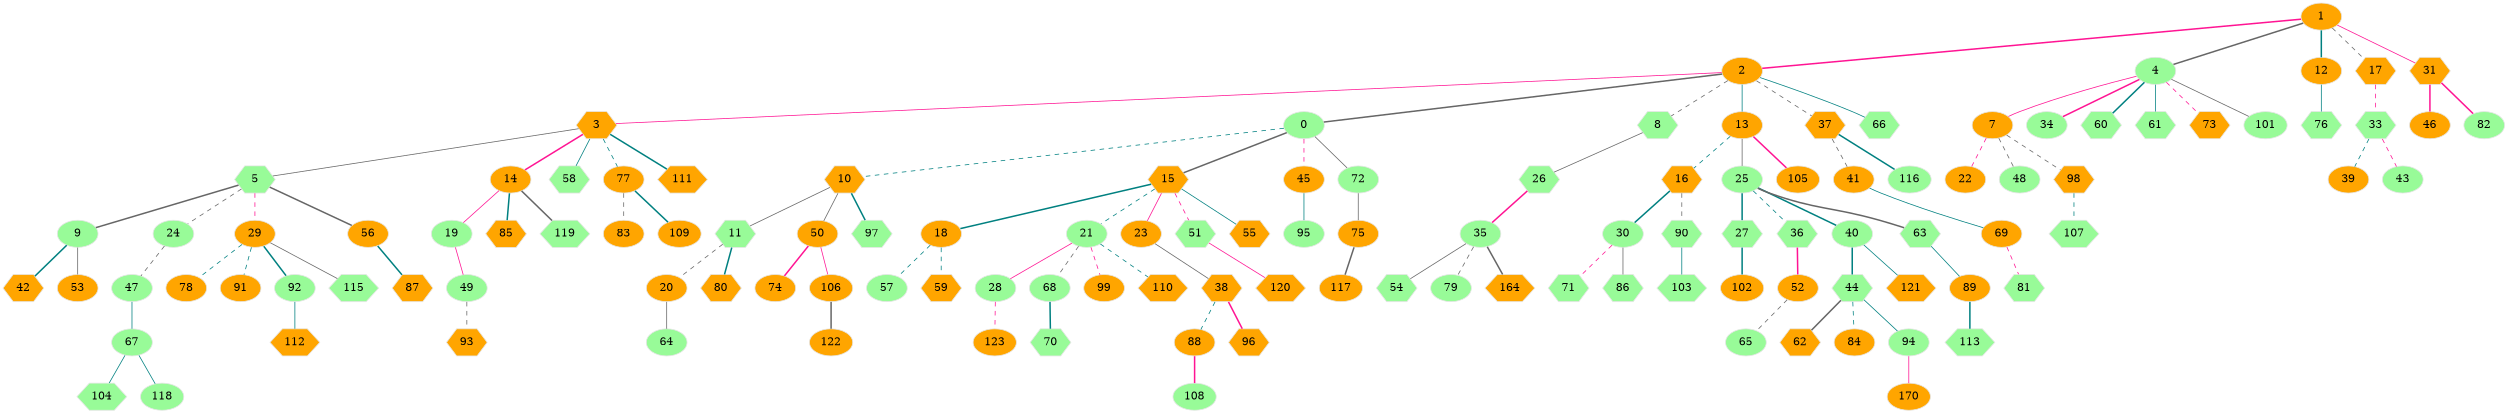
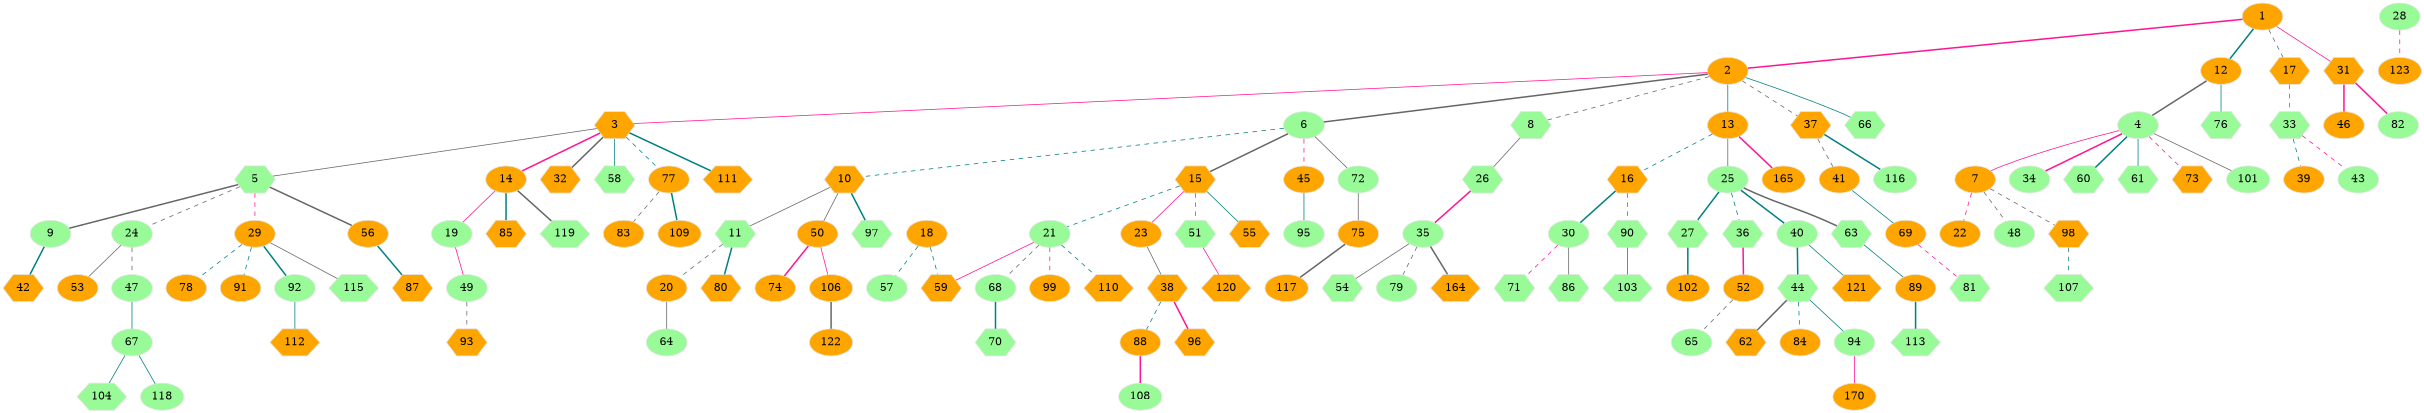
  graph {
    node [color=gray90 fillcolor=orange shape=ellipse style=filled]
    edge [color=teal style=bold]
    1
    2
    4 [fillcolor=palegreen]
    12
    17 [shape=hexagon]
    31 [shape=hexagon]
    3 [shape=hexagon]
-   6 [fillcolor=palegreen label=0]
+   6 [fillcolor=palegreen]
    8 [fillcolor=palegreen shape=hexagon]
    13
    37 [shape=hexagon]
    66 [fillcolor=palegreen shape=hexagon]
    7
    34 [fillcolor=palegreen]
    60 [fillcolor=palegreen shape=hexagon]
    61 [fillcolor=palegreen shape=hexagon]
    73 [shape=hexagon]
    101 [fillcolor=palegreen]
    76 [fillcolor=palegreen shape=hexagon]
    33 [fillcolor=palegreen shape=hexagon]
    46
    82 [fillcolor=palegreen]
    5 [fillcolor=palegreen shape=hexagon]
    14
+   32 [shape=hexagon]
    58 [fillcolor=palegreen shape=hexagon]
    77
    111 [shape=hexagon]
    10 [shape=hexagon]
    15 [shape=hexagon]
    45
    72 [fillcolor=palegreen]
    26 [fillcolor=palegreen shape=hexagon]
    16 [shape=hexagon]
    25 [fillcolor=palegreen]
-   105
+   105 [label=165]
    41
    116 [fillcolor=palegreen]
    9 [fillcolor=palegreen]
    24 [fillcolor=palegreen]
    29
    56
    19 [fillcolor=palegreen]
    85 [shape=hexagon]
    119 [fillcolor=palegreen shape=hexagon]
    83
    109
    22
    48 [fillcolor=palegreen]
    98 [shape=hexagon]
    42 [shape=hexagon]
    53
    47 [fillcolor=palegreen]
    78
    91
    92 [fillcolor=palegreen]
    115 [fillcolor=palegreen shape=hexagon]
    87 [shape=hexagon]
    11 [fillcolor=palegreen shape=hexagon]
    50
    97 [fillcolor=palegreen shape=hexagon]
    18
    21 [fillcolor=palegreen]
    23
    51 [fillcolor=palegreen shape=hexagon]
    55 [shape=hexagon]
    95 [fillcolor=palegreen]
    75
    107 [fillcolor=palegreen shape=hexagon]
    35 [fillcolor=palegreen]
    20
    80 [shape=hexagon]
    74
    106
    64 [fillcolor=palegreen]
    30 [fillcolor=palegreen]
    90 [fillcolor=palegreen shape=hexagon]
    27 [fillcolor=palegreen shape=hexagon]
    36 [fillcolor=palegreen shape=hexagon]
    40 [fillcolor=palegreen]
    63 [fillcolor=palegreen shape=hexagon]
    49 [fillcolor=palegreen]
    57 [fillcolor=palegreen]
    59 [shape=hexagon]
    28 [fillcolor=palegreen]
    68 [fillcolor=palegreen]
    99
    110 [shape=hexagon]
    38 [shape=hexagon]
    120 [shape=hexagon]
    71 [fillcolor=palegreen shape=hexagon]
    86 [fillcolor=palegreen shape=hexagon]
    103 [fillcolor=palegreen shape=hexagon]
    39
    43 [fillcolor=palegreen]
    93 [shape=hexagon]
    123
    70 [fillcolor=palegreen shape=hexagon]
    81 [fillcolor=palegreen shape=hexagon]
    88
    96 [shape=hexagon]
    67 [fillcolor=palegreen]
    102
    52
    44 [fillcolor=palegreen shape=hexagon]
    121 [shape=hexagon]
    89
    54 [fillcolor=palegreen shape=hexagon]
    79 [fillcolor=palegreen]
    n110 [label=164 shape=hexagon]
    112 [shape=hexagon]
    65 [fillcolor=palegreen]
    69
    108 [fillcolor=palegreen]
    62 [shape=hexagon]
    84
    94 [fillcolor=palegreen]
    n118 [label=170]
    104 [fillcolor=palegreen shape=hexagon]
    118 [fillcolor=palegreen]
    122
    113 [fillcolor=palegreen shape=hexagon]
    117
    1 -- 2 [color=deeppink]
-   1 -- 4 [color=gray40]
+   12 -- 4 [color=gray40]
    1 -- 12
    1 -- 17 [color=gray40 style=dashed]
    1 -- 31 [color=deeppink style=solid]
    2 -- 3 [color=deeppink style=solid]
    2 -- 6 [color=gray40]
    2 -- 8 [color=gray40 style=dashed]
    2 -- 13 [style=solid]
    2 -- 37 [color=gray40 style=dashed]
    2 -- 66 [style=solid]
    4 -- 7 [color=deeppink style=solid]
    4 -- 34 [color=deeppink]
    4 -- 60
    4 -- 61 [style=solid]
    4 -- 73 [color=deeppink style=dashed]
    4 -- 101 [color=gray40 style=solid]
    12 -- 76 [style=solid]
    17 -- 33 [color=deeppink style=dashed]
    31 -- 46 [color=deeppink]
    31 -- 82 [color=deeppink]
    3 -- 5 [color=gray40 style=solid]
    3 -- 14 [color=deeppink]
+   3 -- 32 [color=gray40]
    3 -- 58 [style=solid]
    3 -- 77 [style=dashed]
    3 -- 111
    6 -- 10 [style=dashed]
    6 -- 15 [color=gray40]
    6 -- 45 [color=deeppink style=dashed]
    6 -- 72 [color=gray40 style=solid]
    8 -- 26 [color=gray40 style=solid]
    13 -- 16 [style=dashed]
    13 -- 25 [color=gray40 style=solid]
    13 -- 105 [color=deeppink]
    37 -- 41 [color=gray40 style=dashed]
    37 -- 116
    7 -- 22 [color=deeppink style=dashed]
    7 -- 48 [color=gray40 style=dashed]
    7 -- 98 [color=gray40 style=dashed]
    33 -- 39 [style=dashed]
    33 -- 43 [color=deeppink style=dashed]
    5 -- 9 [color=gray40]
    5 -- 24 [color=gray40 style=dashed]
    5 -- 29 [color=deeppink style=dashed]
    5 -- 56 [color=gray40]
    14 -- 19 [color=deeppink style=solid]
    14 -- 85
    14 -- 119 [color=gray40]
    77 -- 83 [color=gray40 style=dashed]
    77 -- 109
    10 -- 11 [color=gray40 style=solid]
    10 -- 50 [color=gray40 style=solid]
    10 -- 97
-   15 -- 18
    15 -- 21 [style=dashed]
    15 -- 23 [color=deeppink style=solid]
    15 -- 51 [color=deeppink style=dashed]
    15 -- 55 [style=solid]
    45 -- 95 [style=solid]
    72 -- 75 [color=gray40 style=solid]
    26 -- 35 [color=deeppink]
    16 -- 30
    16 -- 90 [color=gray40 style=dashed]
    25 -- 27
    25 -- 36 [style=dashed]
    25 -- 40
    25 -- 63 [color=gray40]
    41 -- 69 [style=solid]
    9 -- 42
-   9 -- 53 [color=gray40 style=solid]
+   24 -- 53 [color=gray40 style=solid]
    24 -- 47 [color=gray40 style=dashed]
    29 -- 78 [style=dashed]
    29 -- 91 [style=dashed]
    29 -- 92
    29 -- 115 [color=gray40 style=solid]
    56 -- 87
    19 -- 49 [color=deeppink style=solid]
    98 -- 107 [style=dashed]
    47 -- 67 [style=solid]
    92 -- 112 [style=solid]
    11 -- 20 [color=gray40 style=dashed]
    11 -- 80
    50 -- 74 [color=deeppink]
    50 -- 106 [color=deeppink style=solid]
    18 -- 57 [style=dashed]
    18 -- 59 [style=dashed]
-   21 -- 28 [color=deeppink style=solid]
+   21 -- 59 [color=deeppink style=solid]
    21 -- 68 [color=gray40 style=dashed]
    21 -- 99 [color=deeppink style=dashed]
    21 -- 110 [style=dashed]
    23 -- 38 [color=gray40 style=solid]
    51 -- 120 [color=deeppink style=solid]
    75 -- 117 [color=gray40]
    35 -- 54 [color=gray40 style=solid]
    35 -- 79 [color=gray40 style=dashed]
    35 -- n110 [color=gray40]
    20 -- 64 [color=gray40 style=solid]
    106 -- 122 [color=gray40]
    30 -- 71 [color=deeppink style=dashed]
    30 -- 86 [color=gray40 style=solid]
    90 -- 103 [style=solid]
    27 -- 102
    36 -- 52 [color=deeppink]
    40 -- 44
    40 -- 121 [style=solid]
    63 -- 89 [style=solid]
    49 -- 93 [color=gray40 style=dashed]
    28 -- 123 [color=deeppink style=dashed]
    68 -- 70
    38 -- 88 [style=dashed]
    38 -- 96 [color=deeppink]
    88 -- 108 [color=deeppink]
    67 -- 104 [style=solid]
    67 -- 118 [style=solid]
    52 -- 65 [color=gray40 style=dashed]
    44 -- 62 [color=gray40]
    44 -- 84 [style=dashed]
    44 -- 94 [style=solid]
    89 -- 113
    69 -- 81 [color=deeppink style=dashed]
    94 -- n118 [color=deeppink style=solid]
  }
